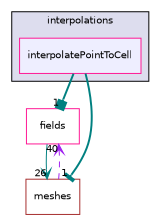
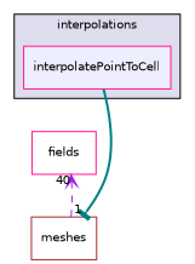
  digraph {
    compound=true
    node [color=deeppink fontname=Helvetica fontsize=10 shape=box]
    edge [arrowhead=vee color=teal headlabel=1 labeldistance=1.5 labelfontname=Helvetica labelfontsize=10 style=bold]
    n1 [fillcolor="#eeeeff" label=interpolatePointToCell pencolor=black style=filled]
    n2 [label=fields]
    n3 [color=brown label=meshes]
    subgraph cluster_1 {
      bgcolor="#ddddee"
      fontname=Helvetica
      fontsize=10
      label=interpolations
      pencolor=black
      n1
    }
-   n1 -> n2 [arrowhead=box]
    n1 -> n3 [arrowhead=tee]
-   n2 -> n3 [headlabel=26 style=solid]
    n3 -> n2 [color=purple headlabel=40 style=dashed]
  }
